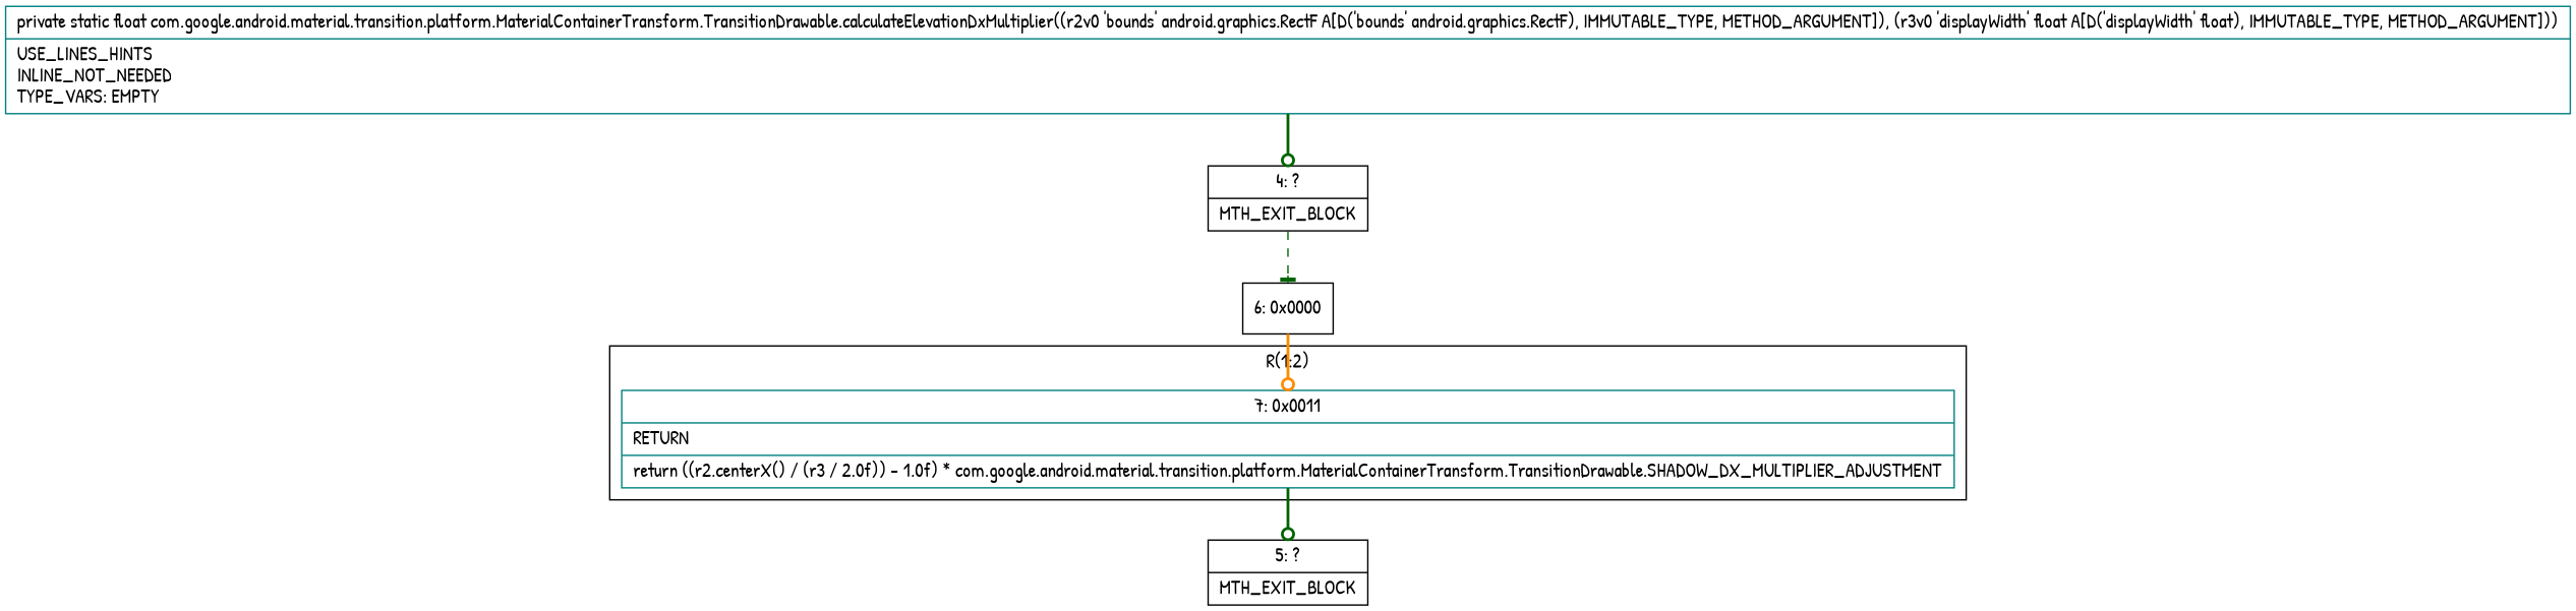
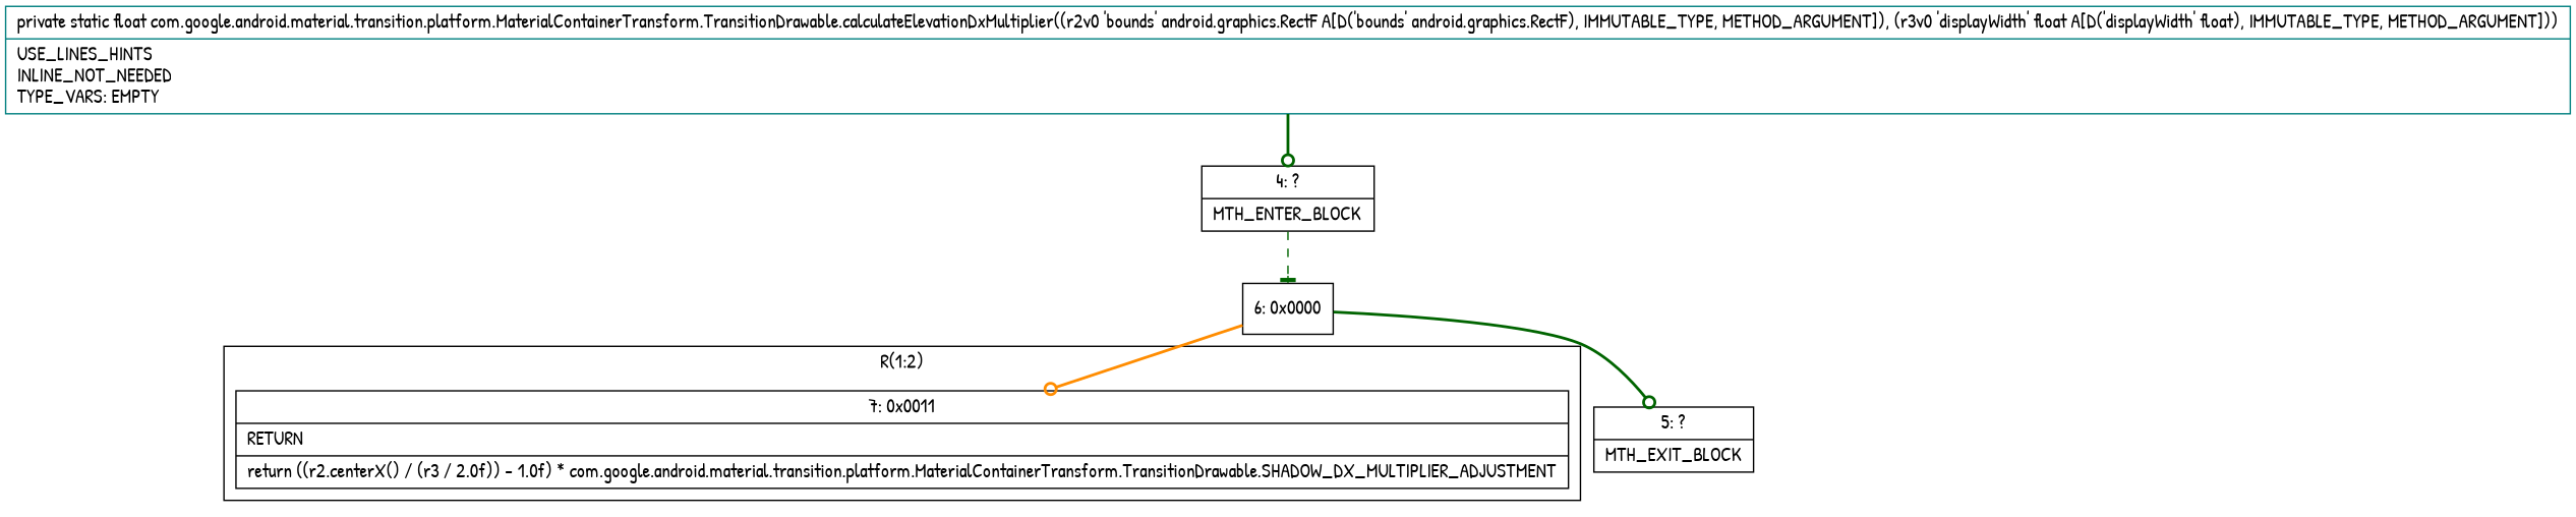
  digraph {
    fontname="Patrick Hand"
    node [color=black fontname="Patrick Hand" shape=record]
    edge [arrowhead=odot color=darkgreen fontname="Patrick Hand" style=bold]
-   n1 [color=teal label="{7\:\ 0x0011|RETURN\l|return ((r2.centerX() \/ (r3 \/ 2.0f)) \- 1.0f) * com.google.android.material.transition.platform.MaterialContainerTransform.TransitionDrawable.SHADOW_DX_MULTIPLIER_ADJUSTMENT\l}"]
+   n1 [label="{7\:\ 0x0011|RETURN\l|return ((r2.centerX() \/ (r3 \/ 2.0f)) \- 1.0f) * com.google.android.material.transition.platform.MaterialContainerTransform.TransitionDrawable.SHADOW_DX_MULTIPLIER_ADJUSTMENT\l}"]
    n2 [label="{5\:\ ?|MTH_EXIT_BLOCK\l}"]
-   n3 [label="{4\:\ ?|MTH_EXIT_BLOCK\l}"]
+   n3 [label="{4\:\ ?|MTH_ENTER_BLOCK\l}"]
    n4 [label="{6\:\ 0x0000}"]
    n5 [color=teal label="{private static float com.google.android.material.transition.platform.MaterialContainerTransform.TransitionDrawable.calculateElevationDxMultiplier((r2v0 'bounds' android.graphics.RectF A[D('bounds' android.graphics.RectF), IMMUTABLE_TYPE, METHOD_ARGUMENT]), (r3v0 'displayWidth' float A[D('displayWidth' float), IMMUTABLE_TYPE, METHOD_ARGUMENT]))  | USE_LINES_HINTS\lINLINE_NOT_NEEDED\lTYPE_VARS: EMPTY\l}"]
    subgraph cluster_1 {
      label="R(1:2)"
      n1
    }
-   n1 -> n2
+   n4 -> n2
    n3 -> n4 [arrowhead=tee style=dashed]
    n4 -> n1 [color=darkorange]
    n5 -> n3
  }
